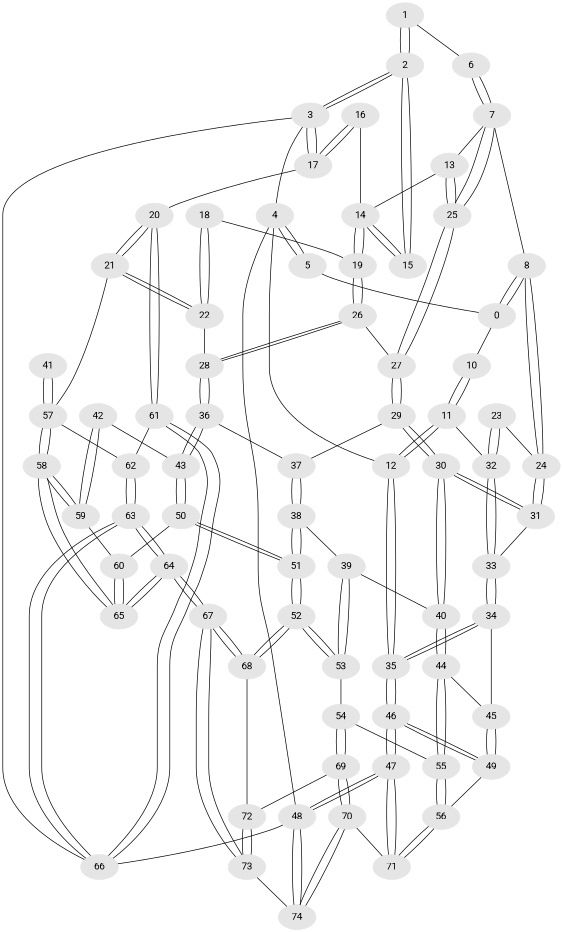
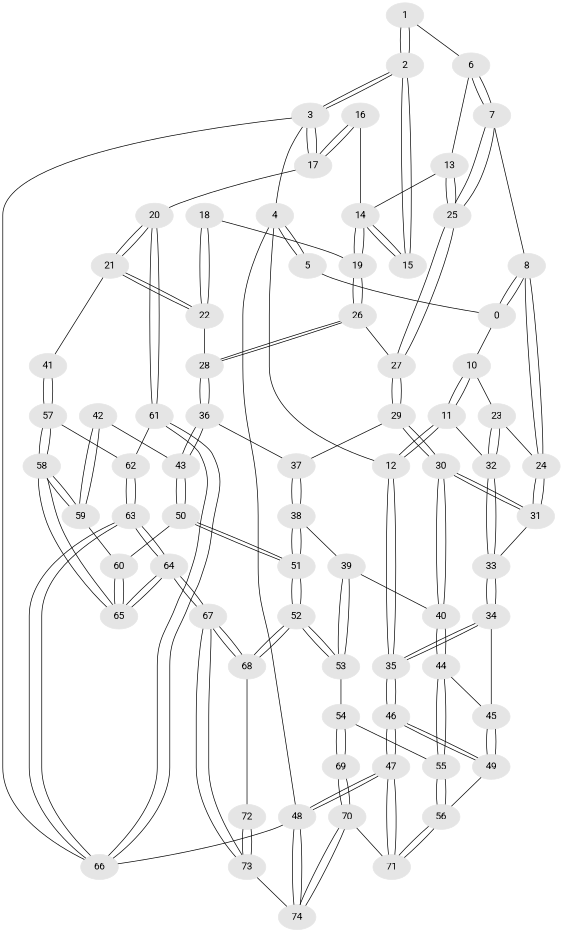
  graph {
    fontname=Roboto
    node [color=gray90 fontname=Roboto style=filled]
    edge [fontname=Roboto]
    1
    2
    6
    3
    15
    7
    13
    4
    17
    66
    5
    12
    48
    20
    n15 [label=0]
    35
    74
    10
    8
    25
    14
    24
    27
    31
    11
    23
    32
    33
    46
    19
    26
    16
    18
    22
    21
    61
    28
    41
    62
    57
    36
    29
    30
    37
    43
    40
    38
    44
    34
    45
    49
    47
    50
    39
    51
    53
    52
    54
    55
    42
    59
    58
    60
    56
    71
    65
    68
    72
    69
    70
    63
    64
    67
    73
    1 -- 2
    1 -- 2
    1 -- 6
    2 -- 3
    2 -- 3
    2 -- 15
    2 -- 15
    6 -- 7
    6 -- 7
-   7 -- 13
+   6 -- 13
    3 -- 4
    3 -- 17
    3 -- 17
    3 -- 66
    7 -- 8
    7 -- 25
    7 -- 25
    13 -- 25
    13 -- 25
    13 -- 14
    4 -- 5
    4 -- 5
    4 -- 12
    4 -- 48
    17 -- 20
    5 -- n15
    12 -- 35
    12 -- 35
    48 -- 66
    48 -- 74
    48 -- 74
    20 -- 21
    20 -- 21
    20 -- 61
    20 -- 61
    n15 -- 10
    35 -- 46
    35 -- 46
    10 -- 11
    10 -- 11
+   10 -- 23
    8 -- n15
    8 -- n15
    8 -- 24
    8 -- 24
    25 -- 27
    25 -- 27
    14 -- 15
    14 -- 15
    14 -- 19
    14 -- 19
    24 -- 31
    24 -- 31
    27 -- 29
    27 -- 29
    31 -- 33
    11 -- 12
    11 -- 12
    11 -- 32
    23 -- 24
    23 -- 32
    23 -- 32
    32 -- 33
    32 -- 33
    33 -- 34
    33 -- 34
    46 -- 49
    46 -- 49
    46 -- 47
    46 -- 47
    19 -- 26
    19 -- 26
    26 -- 27
    26 -- 28
    26 -- 28
    16 -- 17
    16 -- 17
    16 -- 14
    18 -- 19
    18 -- 22
    18 -- 22
    22 -- 28
    21 -- 22
    21 -- 22
-   21 -- 57
+   21 -- 41
    61 -- 66
    61 -- 66
    61 -- 62
    28 -- 36
    28 -- 36
    41 -- 57
    41 -- 57
    62 -- 63
    62 -- 63
    57 -- 62
    57 -- 58
    57 -- 58
    36 -- 37
    36 -- 43
    36 -- 43
    29 -- 30
    29 -- 30
    29 -- 37
    30 -- 31
    30 -- 31
    30 -- 40
    30 -- 40
    37 -- 38
    37 -- 38
    43 -- 50
    43 -- 50
    40 -- 44
    40 -- 44
    38 -- 39
    38 -- 51
    38 -- 51
    44 -- 45
    44 -- 55
    44 -- 55
    34 -- 35
    34 -- 35
    34 -- 45
    45 -- 49
    45 -- 49
    49 -- 56
    47 -- 48
    47 -- 48
    47 -- 71
    47 -- 71
    50 -- 51
    50 -- 51
    50 -- 60
    39 -- 40
    39 -- 53
    39 -- 53
    51 -- 52
    51 -- 52
    53 -- 54
    52 -- 53
    52 -- 53
    52 -- 68
    52 -- 68
    54 -- 55
    54 -- 69
    54 -- 69
    55 -- 56
    55 -- 56
    42 -- 43
    42 -- 59
    42 -- 59
    59 -- 60
    58 -- 59
    58 -- 59
    58 -- 65
    58 -- 65
    60 -- 65
    60 -- 65
    56 -- 71
    56 -- 71
    68 -- 72
    72 -- 73
    72 -- 73
-   69 -- 72
    69 -- 70
    69 -- 70
    70 -- 74
    70 -- 74
    70 -- 71
    63 -- 66
    63 -- 66
    63 -- 64
    63 -- 64
    64 -- 65
    64 -- 65
    64 -- 67
    64 -- 67
    67 -- 68
    67 -- 68
    67 -- 73
    67 -- 73
    73 -- 74
  }
